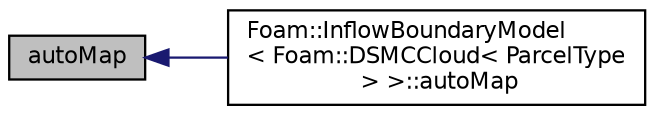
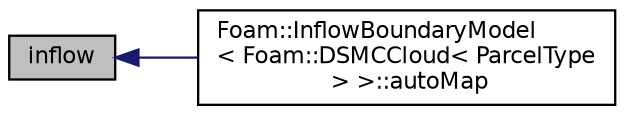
  digraph {
    rankdir=LR
    node [color=black fontname=Helvetica fontsize=10 shape=record]
-   n1 [fillcolor=grey75 fontcolor=black height=0.2 label=autoMap style=filled width=0.4]
+   n1 [fillcolor=grey75 fontcolor=black height=0.2 label=inflow style=filled width=0.4]
    n2 [height=0.2 label="Foam::InflowBoundaryModel\l\< Foam::DSMCCloud\< ParcelType\l \> \>::autoMap" width=0.4]
    n1 -> n2 [color=midnightblue dir=back fontname=Helvetica fontsize=10 labelfontname=Helvetica labelfontsize=10 style=solid]
  }
